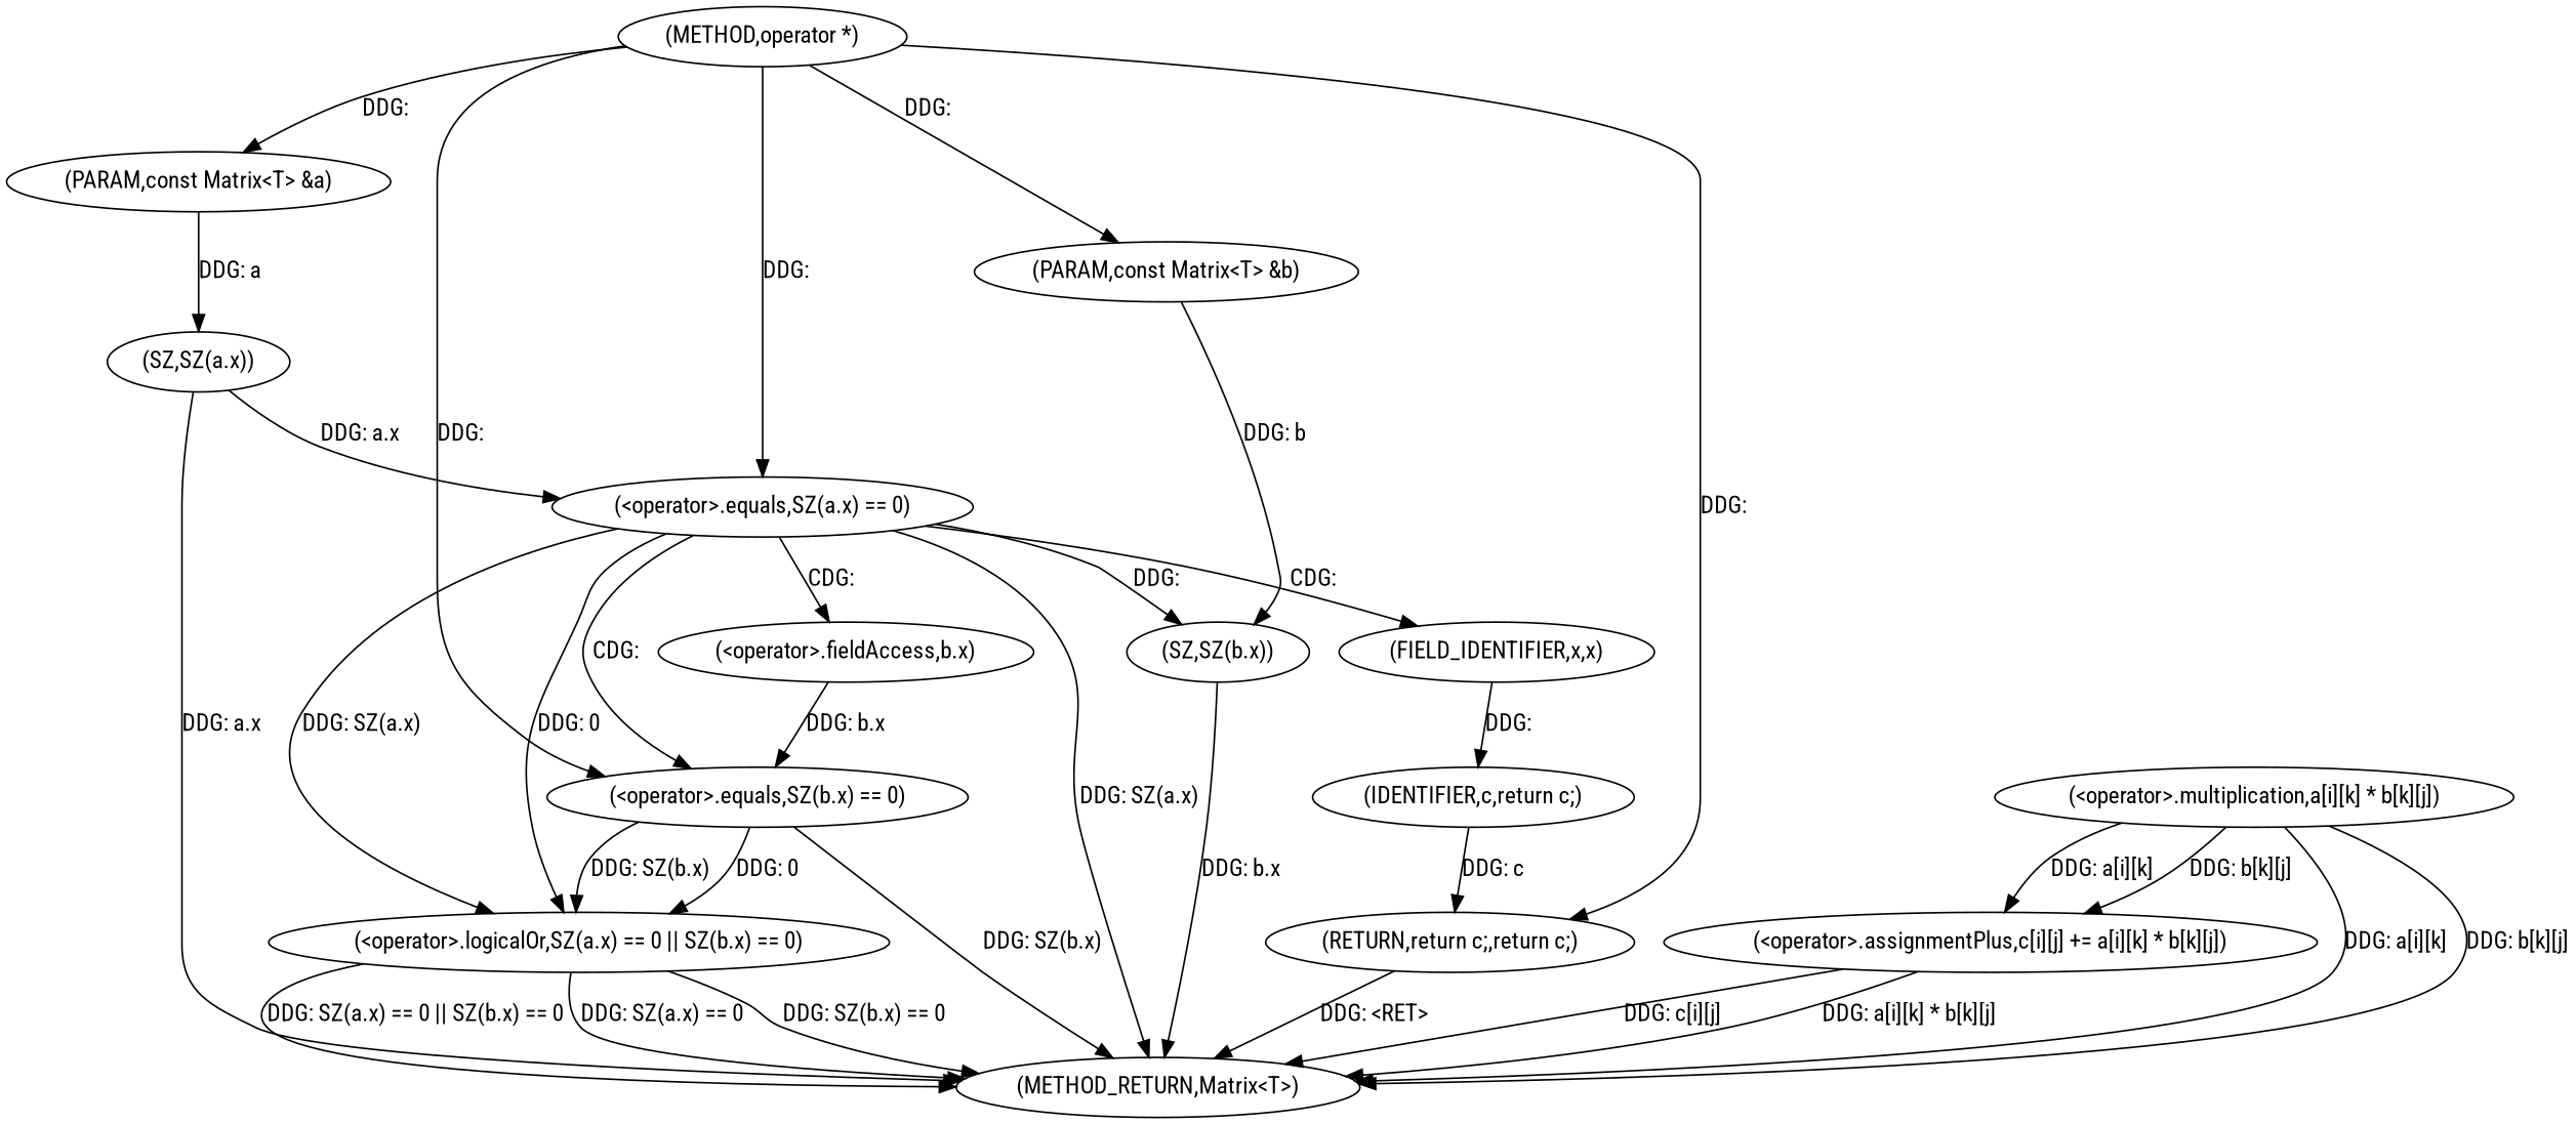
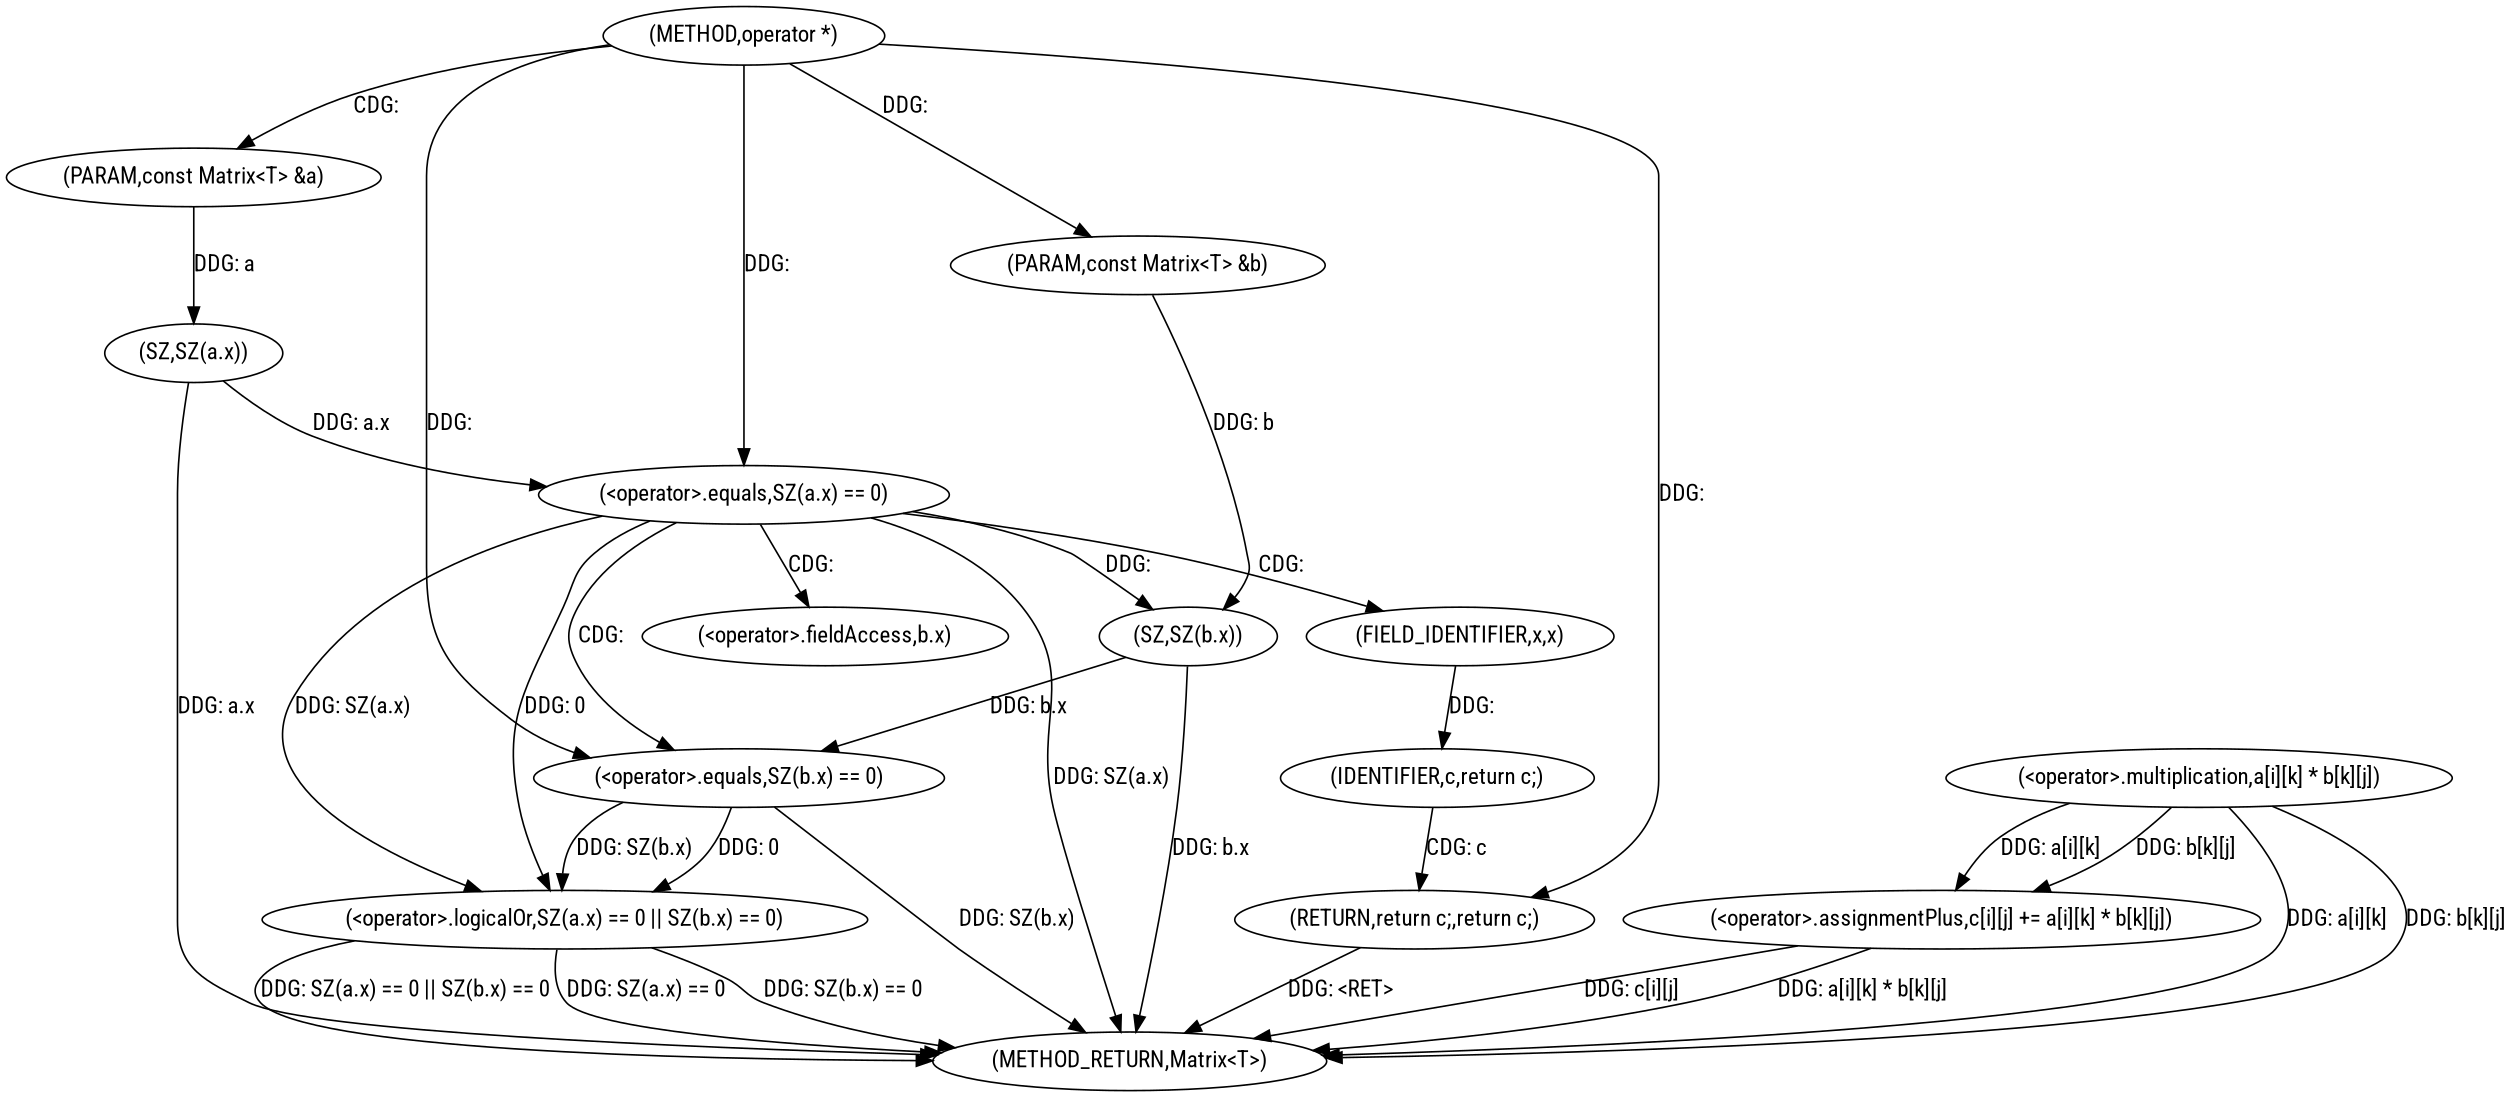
  digraph {
    fontname="Roboto Condensed"
    node [fontname="Roboto Condensed"]
    edge [fontname="Roboto Condensed"]
    n1 [label="(METHOD,operator *)"]
    n2 [label="(PARAM,const Matrix<T> &a)"]
    n3 [label="(PARAM,const Matrix<T> &b)"]
    n4 [label="(RETURN,return c;,return c;)"]
    n5 [label="(<operator>.equals,SZ(a.x) == 0)"]
    n6 [label="(<operator>.equals,SZ(b.x) == 0)"]
    n7 [label="(SZ,SZ(a.x))"]
    n8 [label="(SZ,SZ(b.x))"]
    n9 [label="(METHOD_RETURN,Matrix<T>)"]
    n10 [label="(IDENTIFIER,c,return c;)"]
    n11 [label="(<operator>.logicalOr,SZ(a.x) == 0 || SZ(b.x) == 0)"]
    n12 [label="(<operator>.fieldAccess,b.x)"]
    n13 [label="(FIELD_IDENTIFIER,x,x)"]
    n14 [label="(<operator>.assignmentPlus,c[i][j] += a[i][k] * b[k][j])"]
    n15 [label="(<operator>.multiplication,a[i][k] * b[k][j])"]
-   n1 -> n2 [label="DDG: "]
+   n1 -> n2 [label="CDG: "]
    n1 -> n3 [label="DDG: "]
    n1 -> n4 [label="DDG: "]
    n1 -> n5 [label="DDG: "]
    n1 -> n6 [label="DDG: "]
    n2 -> n7 [label="DDG: a"]
    n3 -> n8 [label="DDG: b"]
    n4 -> n9 [label="DDG: <RET>"]
    n5 -> n6 [label="CDG: "]
    n5 -> n8 [label="DDG: "]
    n5 -> n9 [label="DDG: SZ(a.x)"]
    n5 -> n11 [label="DDG: 0"]
    n5 -> n11 [label="DDG: SZ(a.x)"]
    n5 -> n12 [label="CDG: "]
    n5 -> n13 [label="CDG: "]
    n6 -> n9 [label="DDG: SZ(b.x)"]
    n6 -> n11 [label="DDG: 0"]
    n6 -> n11 [label="DDG: SZ(b.x)"]
    n7 -> n5 [label="DDG: a.x"]
    n7 -> n9 [label="DDG: a.x"]
-   n12 -> n6 [label="DDG: b.x"]
+   n8 -> n6 [label="DDG: b.x"]
    n8 -> n9 [label="DDG: b.x"]
-   n10 -> n4 [label="DDG: c"]
+   n10 -> n4 [label="CDG: c"]
    n11 -> n9 [label="DDG: SZ(a.x) == 0"]
    n11 -> n9 [label="DDG: SZ(b.x) == 0"]
    n11 -> n9 [label="DDG: SZ(a.x) == 0 || SZ(b.x) == 0"]
    n13 -> n10 [label="DDG: "]
    n14 -> n9 [label="DDG: c[i][j]"]
    n14 -> n9 [label="DDG: a[i][k] * b[k][j]"]
    n15 -> n9 [label="DDG: a[i][k]"]
    n15 -> n9 [label="DDG: b[k][j]"]
    n15 -> n14 [label="DDG: a[i][k]"]
    n15 -> n14 [label="DDG: b[k][j]"]
  }
